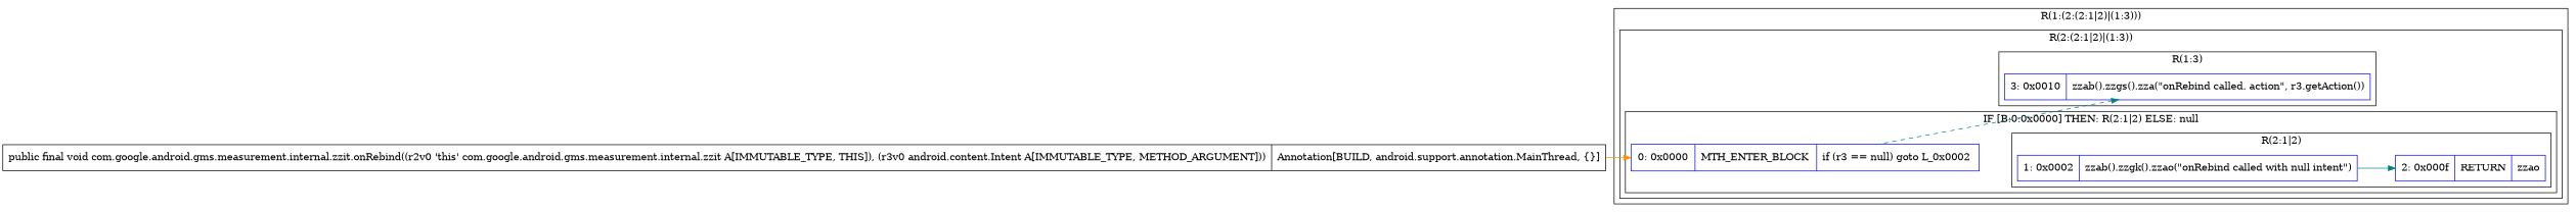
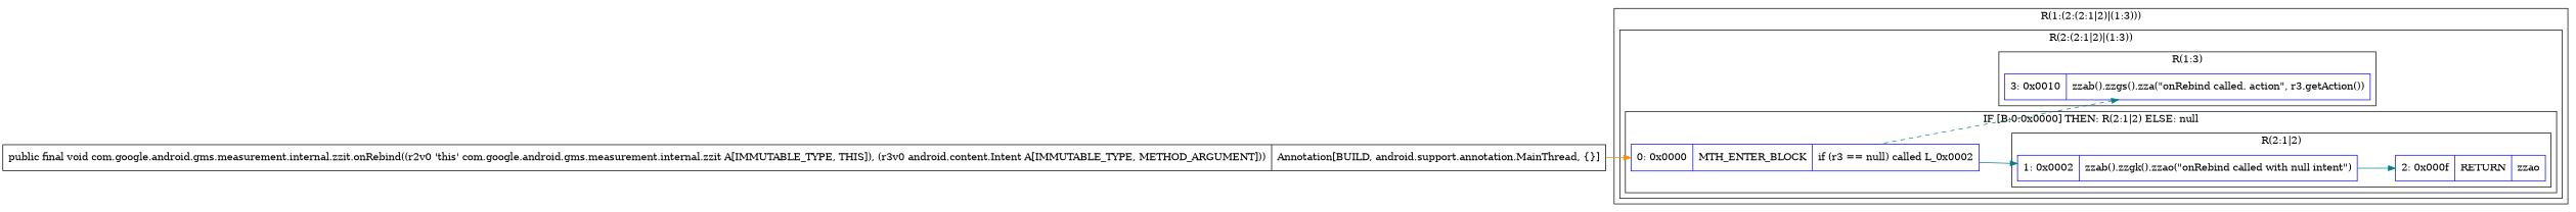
  digraph {
    rankdir=LR
    node [color=blue shape=record]
    edge [color=teal]
    n1 [label="{1\:\ 0x0002|zzab().zzgk().zzao(\"onRebind called with null intent\")\l}"]
    n2 [label="{2\:\ 0x000f|RETURN\l|zzao\l}"]
-   n3 [label="{0\:\ 0x0000|MTH_ENTER_BLOCK\l|if (r3 == null) goto L_0x0002\l}"]
+   n3 [label="{0\:\ 0x0000|MTH_ENTER_BLOCK\l|if (r3 == null) called L_0x0002\l}"]
    n4 [label="{3\:\ 0x0010|zzab().zzgs().zza(\"onRebind called. action\", r3.getAction())\l}"]
    n5 [label="{public final void com.google.android.gms.measurement.internal.zzit.onRebind((r2v0 'this' com.google.android.gms.measurement.internal.zzit A[IMMUTABLE_TYPE, THIS]), (r3v0 android.content.Intent A[IMMUTABLE_TYPE, METHOD_ARGUMENT]))  | Annotation[BUILD, android.support.annotation.MainThread, \{\}]\l}" color=""]
    subgraph cluster_1 {
      label="R(1:(2:(2:1|2)|(1:3)))"
      subgraph cluster_2 {
        label="R(2:(2:1|2)|(1:3))"
        subgraph cluster_3 {
          label="IF [B:0:0x0000] THEN: R(2:1|2) ELSE: null"
          n3
          subgraph cluster_4 {
            label="R(2:1|2)"
            n1
            n2
          }
        }
        subgraph cluster_5 {
          label="R(1:3)"
          n4
        }
      }
    }
    n1 -> n2
+   n3 -> n1
    n3 -> n4 [style=dashed]
    n5 -> n3 [color=darkorange]
  }
